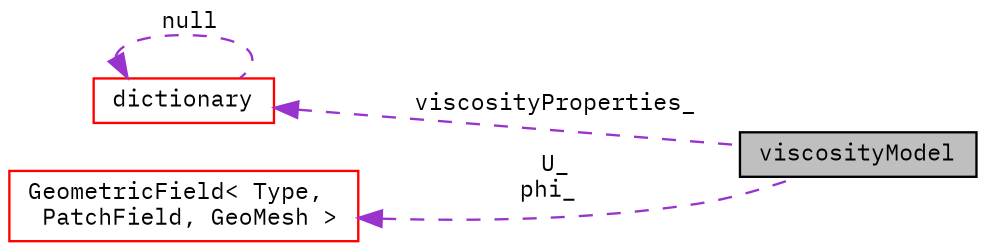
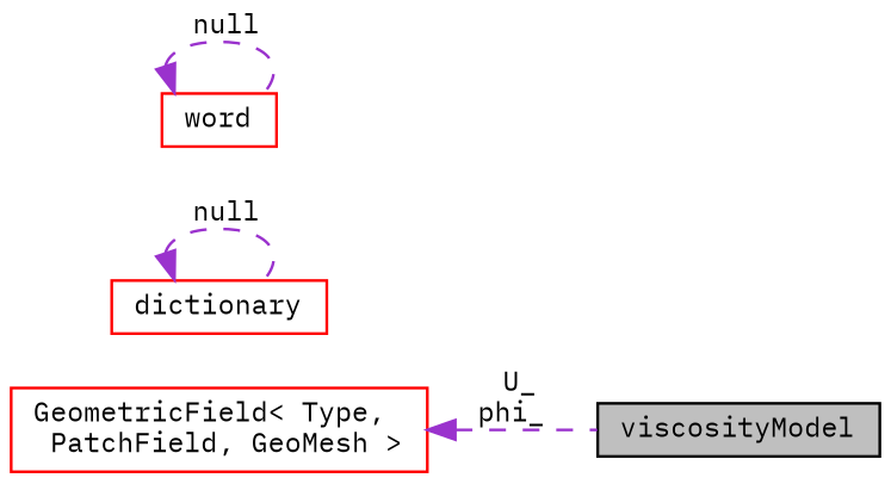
  digraph {
    fontname="IBM Plex Mono"
    rankdir=LR
    node [color=red fontname="IBM Plex Mono" fontsize=10 shape=record]
    edge [color=darkorchid3 dir=back fontname="IBM Plex Mono" fontsize=10 labelfontname=FreeSans labelfontsize=10 style=dashed]
    n1 [color=black fillcolor=grey75 fontcolor=black height=0.2 label=viscosityModel style=filled width=0.4]
    n2 [height=0.2 label=dictionary width=0.4]
    n3 [height=0.2 label="GeometricField\< Type,\l PatchField, GeoMesh \>" width=0.4]
-   n2 -> n1 [label=" viscosityProperties_"]
+   n4 [height=0.2 label=word width=0.4]
    n2 -> n2 [label=" null"]
    n3 -> n1 [label=" U_\nphi_"]
+   n4 -> n4 [label=" null"]
  }
